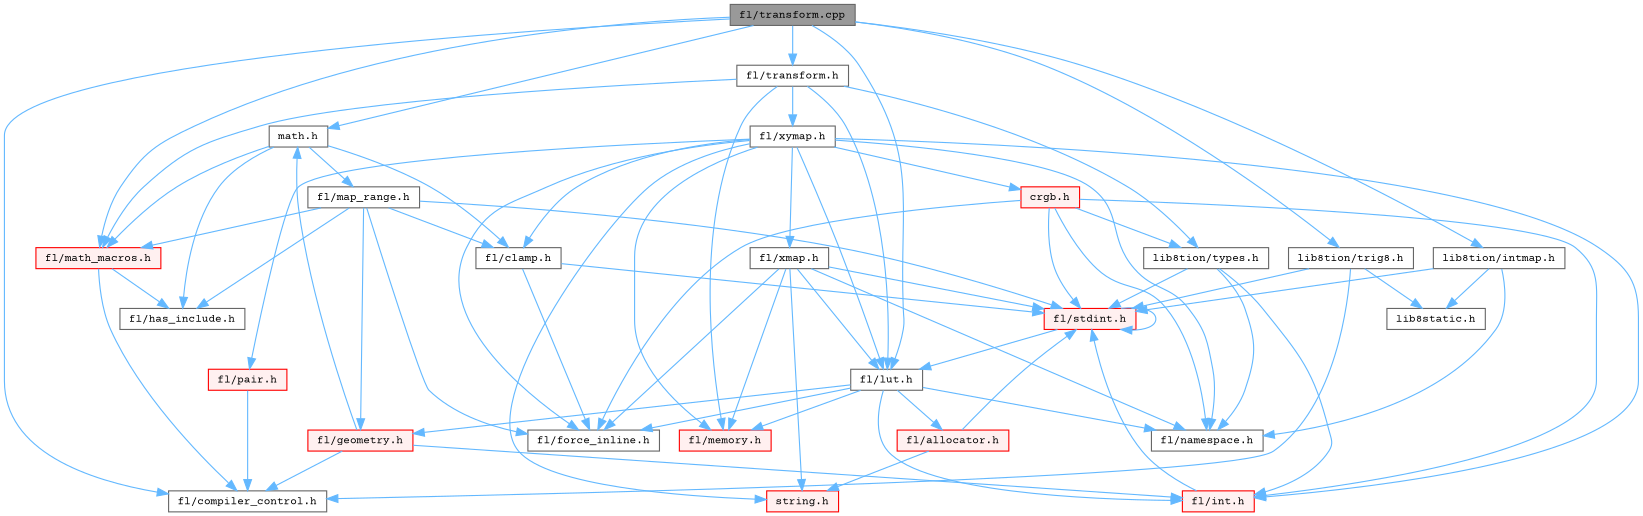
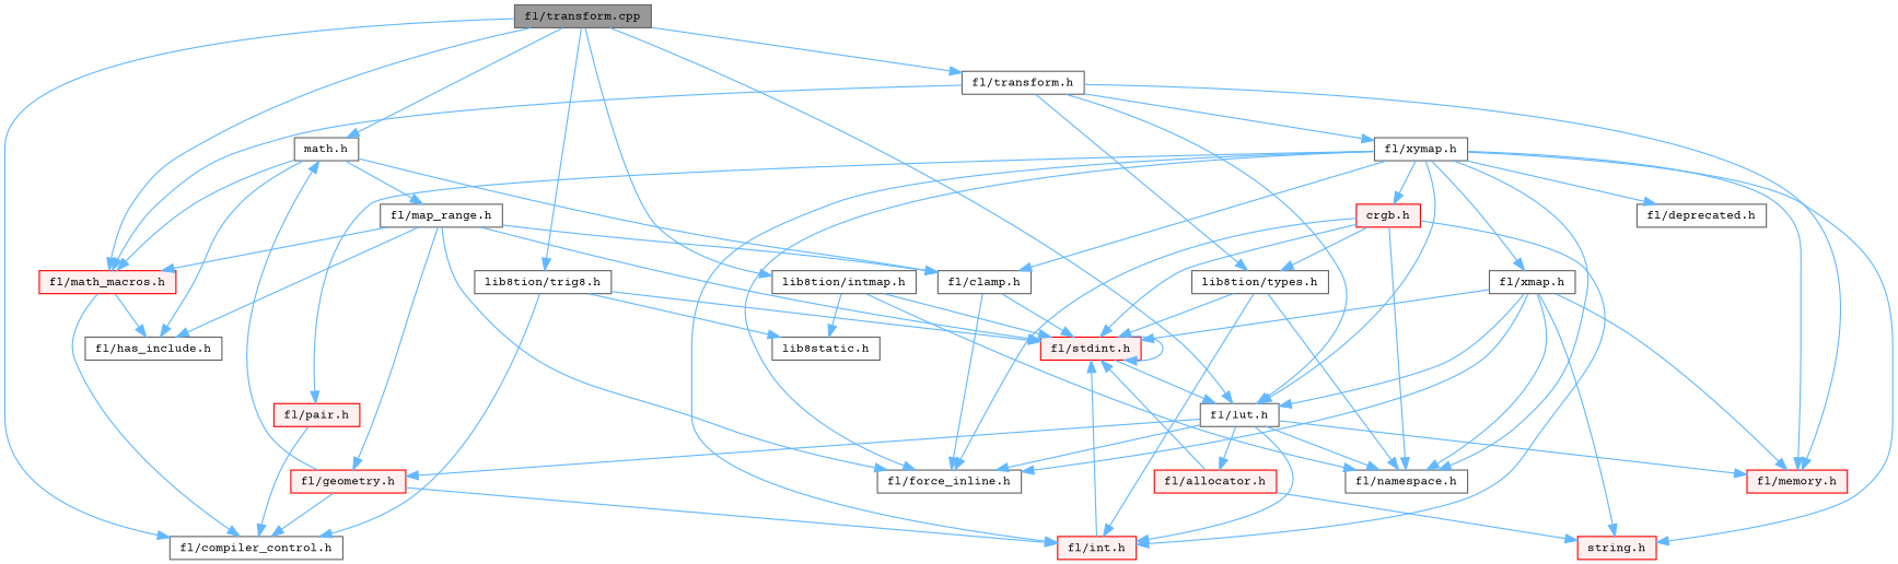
  digraph {
    fontname="Courier Prime"
    node [color=grey40 fillcolor=white fontname="Courier Prime" fontsize=10 shape=box style=filled]
    edge [color=steelblue1 fontname="Courier Prime" fontsize=10 labelfontname=Helvetica labelfontsize=10 style=solid]
    n1 [color=gray40 fillcolor=grey60 fontcolor=black height=0.2 label="fl/transform.cpp" width=0.4]
    n2 [height=0.2 label="math.h" width=0.4]
    n3 [color=red fillcolor="#FFF0F0" height=0.2 label="fl/math_macros.h" width=0.4]
    n4 [height=0.2 label="fl/compiler_control.h" width=0.4]
    n5 [height=0.2 label="fl/lut.h" width=0.4]
    n6 [height=0.2 label="fl/transform.h" width=0.4]
    n7 [height=0.2 label="lib8tion/intmap.h" width=0.4]
    n8 [height=0.2 label="lib8tion/trig8.h" width=0.4]
    n9 [height=0.2 label="fl/has_include.h" width=0.4]
    n10 [height=0.2 label="fl/clamp.h" width=0.4]
    n11 [height=0.2 label="fl/map_range.h" width=0.4]
    n12 [height=0.2 label="fl/force_inline.h" width=0.4]
    n13 [color=red fillcolor="#FFF0F0" height=0.2 label="fl/geometry.h" width=0.4]
    n14 [color=red fillcolor="#FFF0F0" height=0.2 label="fl/int.h" width=0.4]
    n15 [color=red fillcolor="#FFF0F0" height=0.2 label="fl/allocator.h" width=0.4]
    n16 [color=red fillcolor="#FFF0F0" height=0.2 label="fl/memory.h" width=0.4]
    n17 [height=0.2 label="fl/namespace.h" width=0.4]
    n18 [height=0.2 label="fl/xymap.h" width=0.4]
    n19 [height=0.2 label="lib8tion/types.h" width=0.4]
    n20 [color=red fillcolor="#FFF0F0" height=0.2 label="fl/stdint.h" width=0.4]
    n21 [height=0.2 label="lib8static.h" width=0.4]
    n22 [color=red fillcolor="#FFF0F0" height=0.2 label="string.h" width=0.4]
    n23 [color=red fillcolor="#FFF0F0" height=0.2 label="fl/pair.h" width=0.4]
    n24 [color=red fillcolor="#FFF0F0" height=0.2 label="crgb.h" width=0.4]
+   n25 [height=0.2 label="fl/deprecated.h" width=0.4]
    n26 [height=0.2 label="fl/xmap.h" width=0.4]
    n1 -> n2
    n1 -> n3
    n1 -> n4
    n1 -> n5
    n1 -> n6
    n1 -> n7
    n1 -> n8
    n2 -> n3
    n2 -> n9
    n2 -> n10
    n2 -> n11
    n3 -> n4
    n3 -> n9
    n5 -> n12
    n5 -> n13
    n5 -> n14
    n5 -> n15
    n5 -> n16
    n5 -> n17
    n6 -> n3
    n6 -> n5
    n6 -> n16
    n6 -> n18
    n6 -> n19
    n7 -> n17
    n7 -> n20
    n7 -> n21
    n8 -> n4
    n8 -> n20
    n8 -> n21
    n10 -> n12
    n10 -> n20
    n11 -> n3
    n11 -> n9
    n11 -> n10
    n11 -> n12
    n11 -> n13
    n11 -> n20
    n13 -> n2
    n13 -> n4
    n13 -> n14
    n14 -> n20
    n15 -> n20
    n15 -> n22
    n18 -> n5
    n18 -> n10
    n18 -> n12
    n18 -> n14
    n18 -> n16
    n18 -> n17
    n18 -> n22
    n18 -> n23
    n18 -> n24
+   n18 -> n25
    n18 -> n26
    n19 -> n14
    n19 -> n17
    n19 -> n20
    n20 -> n5
    n20 -> n20
    n23 -> n4
    n24 -> n12
    n24 -> n14
    n24 -> n17
    n24 -> n19
    n24 -> n20
    n26 -> n5
    n26 -> n12
    n26 -> n16
    n26 -> n17
    n26 -> n20
    n26 -> n22
  }
